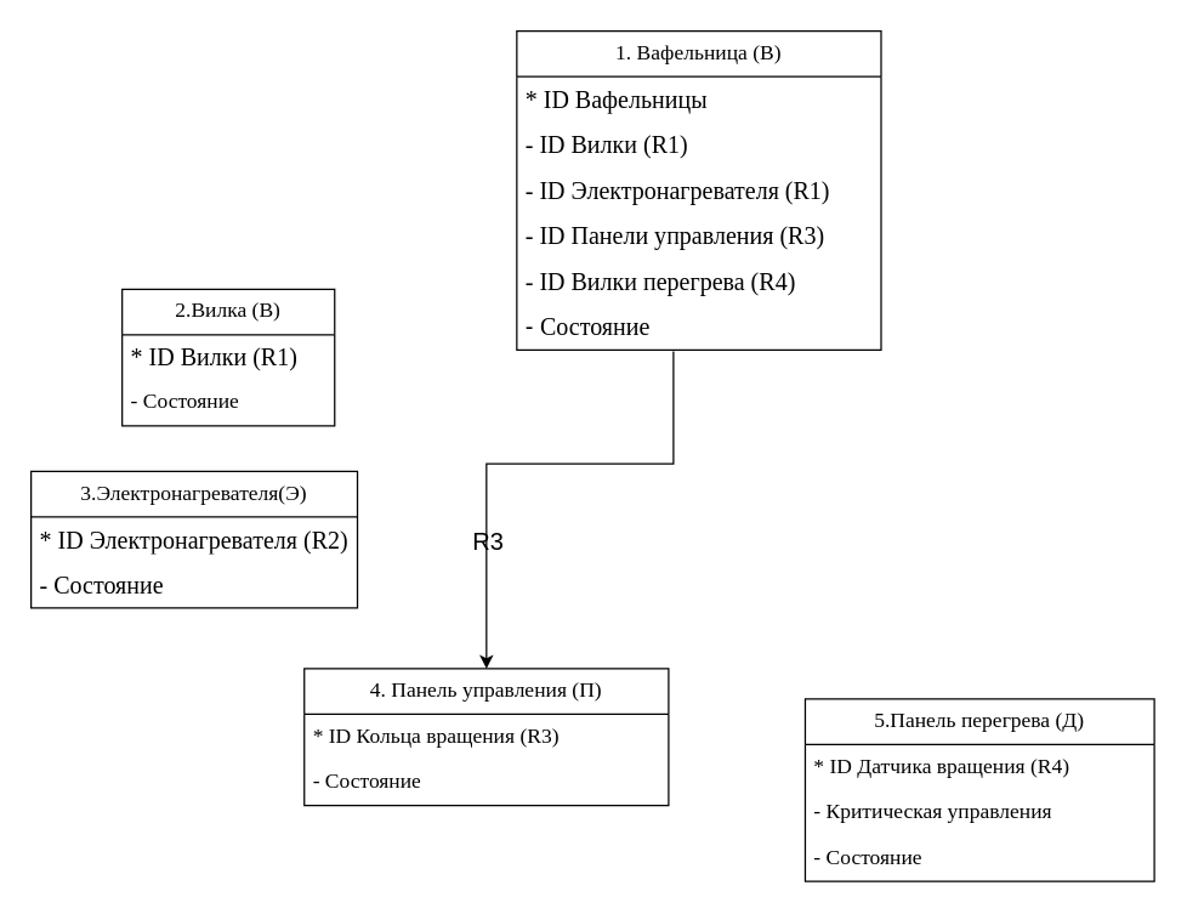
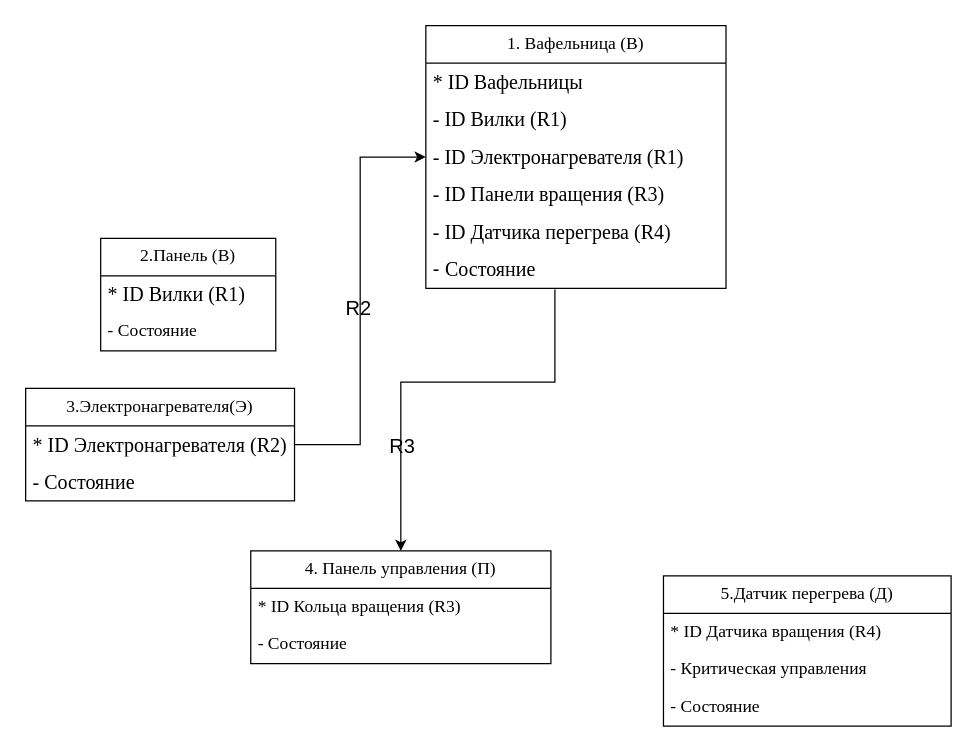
  <mxCell id="0" />
  <mxCell id="1" parent="0" />
  <mxCell id="2" value="&lt;font style=&quot;font-size: 14px;&quot; face=&quot;Times New Roman&quot;&gt;1. Вафельница (В)&lt;/font&gt;" style="swimlane;fontStyle=0;childLayout=stackLayout;horizontal=1;startSize=30;horizontalStack=0;resizeParent=1;resizeParentMax=0;resizeLast=0;collapsible=1;marginBottom=0;whiteSpace=wrap;html=1;labelBackgroundColor=none;" vertex="1" parent="1"><mxGeometry x="340" y="20" width="240" height="210" as="geometry"><mxRectangle x="440" y="170" width="160" height="30" as="alternateBounds" /></mxGeometry></mxCell>
  <mxCell id="3" value="&lt;font style=&quot;font-size: 16px;&quot; face=&quot;Times New Roman&quot;&gt;* ID Вафельницы&lt;/font&gt;" style="text;strokeColor=none;fillColor=none;align=left;verticalAlign=middle;spacingLeft=4;spacingRight=4;overflow=hidden;points=[[0,0.5],[1,0.5]];portConstraint=eastwest;rotatable=0;whiteSpace=wrap;html=1;labelBackgroundColor=none;" vertex="1" parent="2"><mxGeometry y="30" width="240" height="30" as="geometry" /></mxCell>
  <mxCell id="4" value="&lt;font style=&quot;font-size: 16px;&quot; face=&quot;Times New Roman&quot;&gt;- ID Вилки (R1)&lt;/font&gt;" style="text;strokeColor=none;fillColor=none;align=left;verticalAlign=middle;spacingLeft=4;spacingRight=4;overflow=hidden;points=[[0,0.5],[1,0.5]];portConstraint=eastwest;rotatable=0;whiteSpace=wrap;html=1;labelBackgroundColor=none;" vertex="1" parent="2"><mxGeometry y="60" width="240" height="30" as="geometry" /></mxCell>
  <mxCell id="5" value="&lt;font style=&quot;font-size: 16px;&quot;&gt;&lt;span style=&quot;font-family: &amp;quot;Times New Roman&amp;quot;;&quot;&gt;- ID&amp;nbsp;&lt;/span&gt;&lt;span style=&quot;font-family: &amp;quot;Times New Roman&amp;quot;; text-align: center;&quot;&gt;Электронагревателя&amp;nbsp;&lt;/span&gt;&lt;span style=&quot;font-family: &amp;quot;Times New Roman&amp;quot;;&quot;&gt;(R1)&lt;/span&gt;&lt;/font&gt;" style="text;strokeColor=none;fillColor=none;align=left;verticalAlign=middle;spacingLeft=4;spacingRight=4;overflow=hidden;points=[[0,0.5],[1,0.5]];portConstraint=eastwest;rotatable=0;whiteSpace=wrap;html=1;labelBackgroundColor=none;" vertex="1" parent="2"><mxGeometry y="90" width="240" height="30" as="geometry" /></mxCell>
- <mxCell id="6" value="&lt;font style=&quot;font-size: 16px;&quot;&gt;&lt;span style=&quot;font-family: &amp;quot;Times New Roman&amp;quot;;&quot;&gt;- ID Панели управления (R3)&lt;/span&gt;&lt;/font&gt;" style="text;strokeColor=none;fillColor=none;align=left;verticalAlign=middle;spacingLeft=4;spacingRight=4;overflow=hidden;points=[[0,0.5],[1,0.5]];portConstraint=eastwest;rotatable=0;whiteSpace=wrap;html=1;labelBackgroundColor=none;" vertex="1" parent="2"><mxGeometry y="120" width="240" height="30" as="geometry" /></mxCell>
- <mxCell id="7" value="&lt;span style=&quot;font-family: &amp;quot;Times New Roman&amp;quot;;&quot;&gt;&lt;font style=&quot;font-size: 16px;&quot;&gt;- ID Вилки перегрева (R4)&lt;/font&gt;&lt;/span&gt;" style="text;strokeColor=none;fillColor=none;align=left;verticalAlign=middle;spacingLeft=4;spacingRight=4;overflow=hidden;points=[[0,0.5],[1,0.5]];portConstraint=eastwest;rotatable=0;whiteSpace=wrap;html=1;labelBackgroundColor=none;" vertex="1" parent="2"><mxGeometry y="150" width="240" height="30" as="geometry" /></mxCell>
+ <mxCell id="6" value="&lt;font style=&quot;font-size: 16px;&quot;&gt;&lt;span style=&quot;font-family: &amp;quot;Times New Roman&amp;quot;;&quot;&gt;- ID Панели вращения (R3)&lt;/span&gt;&lt;/font&gt;" style="text;strokeColor=none;fillColor=none;align=left;verticalAlign=middle;spacingLeft=4;spacingRight=4;overflow=hidden;points=[[0,0.5],[1,0.5]];portConstraint=eastwest;rotatable=0;whiteSpace=wrap;html=1;labelBackgroundColor=none;" vertex="1" parent="2"><mxGeometry y="120" width="240" height="30" as="geometry" /></mxCell>
+ <mxCell id="7" value="&lt;span style=&quot;font-family: &amp;quot;Times New Roman&amp;quot;;&quot;&gt;&lt;font style=&quot;font-size: 16px;&quot;&gt;- ID Датчика перегрева (R4)&lt;/font&gt;&lt;/span&gt;" style="text;strokeColor=none;fillColor=none;align=left;verticalAlign=middle;spacingLeft=4;spacingRight=4;overflow=hidden;points=[[0,0.5],[1,0.5]];portConstraint=eastwest;rotatable=0;whiteSpace=wrap;html=1;labelBackgroundColor=none;" vertex="1" parent="2"><mxGeometry y="150" width="240" height="30" as="geometry" /></mxCell>
  <mxCell id="8" value="&lt;font style=&quot;font-size: 16px;&quot;&gt;- &lt;font style=&quot;&quot; face=&quot;Times New Roman&quot;&gt;Состояние&lt;/font&gt;&lt;/font&gt;" style="text;strokeColor=none;fillColor=none;align=left;verticalAlign=middle;spacingLeft=4;spacingRight=4;overflow=hidden;points=[[0,0.5],[1,0.5]];portConstraint=eastwest;rotatable=0;whiteSpace=wrap;html=1;labelBackgroundColor=none;" vertex="1" parent="2"><mxGeometry y="180" width="240" height="30" as="geometry" /></mxCell>
- <mxCell id="9" value="&lt;font style=&quot;font-size: 14px;&quot; face=&quot;Times New Roman&quot;&gt;2.Вилка (В)&lt;/font&gt;" style="swimlane;fontStyle=0;childLayout=stackLayout;horizontal=1;startSize=30;horizontalStack=0;resizeParent=1;resizeParentMax=0;resizeLast=0;collapsible=1;marginBottom=0;whiteSpace=wrap;html=1;labelBackgroundColor=none;" vertex="1" parent="1"><mxGeometry x="80" y="190" width="140" height="90" as="geometry" /></mxCell>
+ <mxCell id="9" value="&lt;font style=&quot;font-size: 14px;&quot; face=&quot;Times New Roman&quot;&gt;2.Панель (В)&lt;/font&gt;" style="swimlane;fontStyle=0;childLayout=stackLayout;horizontal=1;startSize=30;horizontalStack=0;resizeParent=1;resizeParentMax=0;resizeLast=0;collapsible=1;marginBottom=0;whiteSpace=wrap;html=1;labelBackgroundColor=none;" vertex="1" parent="1"><mxGeometry x="80" y="190" width="140" height="90" as="geometry" /></mxCell>
  <mxCell id="10" value="&lt;span style=&quot;font-family: &amp;quot;Times New Roman&amp;quot;;&quot;&gt;&lt;font style=&quot;font-size: 16px;&quot;&gt;* ID Вилки (R1)&lt;/font&gt;&lt;/span&gt;" style="text;strokeColor=none;fillColor=none;align=left;verticalAlign=middle;spacingLeft=4;spacingRight=4;overflow=hidden;points=[[0,0.5],[1,0.5]];portConstraint=eastwest;rotatable=0;whiteSpace=wrap;html=1;labelBackgroundColor=none;" vertex="1" parent="9"><mxGeometry y="30" width="140" height="30" as="geometry" /></mxCell>
  <mxCell id="11" value="&lt;font style=&quot;font-size: 14px;&quot; face=&quot;Times New Roman&quot;&gt;- Состояние&lt;/font&gt;" style="text;strokeColor=none;fillColor=none;align=left;verticalAlign=middle;spacingLeft=4;spacingRight=4;overflow=hidden;points=[[0,0.5],[1,0.5]];portConstraint=eastwest;rotatable=0;whiteSpace=wrap;html=1;labelBackgroundColor=none;" vertex="1" parent="9"><mxGeometry y="60" width="140" height="30" as="geometry" /></mxCell>
  <mxCell id="12" value="&lt;font style=&quot;font-size: 14px;&quot; face=&quot;Times New Roman&quot;&gt;3.Электронагревателя(Э)&lt;/font&gt;" style="swimlane;fontStyle=0;childLayout=stackLayout;horizontal=1;startSize=30;horizontalStack=0;resizeParent=1;resizeParentMax=0;resizeLast=0;collapsible=1;marginBottom=0;whiteSpace=wrap;html=1;labelBackgroundColor=none;" vertex="1" parent="1"><mxGeometry x="20" y="310" width="215" height="90" as="geometry" /></mxCell>
  <mxCell id="13" value="&lt;font style=&quot;font-size: 16px;&quot;&gt;&lt;font style=&quot;&quot; face=&quot;Times New Roman&quot;&gt;* ID&amp;nbsp;&lt;/font&gt;&lt;span style=&quot;font-family: &amp;quot;Times New Roman&amp;quot;; text-align: center;&quot;&gt;Электронагревателя&amp;nbsp;&lt;/span&gt;&lt;font style=&quot;&quot; face=&quot;Times New Roman&quot;&gt;(R2)&lt;/font&gt;&lt;/font&gt;" style="text;strokeColor=none;fillColor=none;align=left;verticalAlign=middle;spacingLeft=4;spacingRight=4;overflow=hidden;points=[[0,0.5],[1,0.5]];portConstraint=eastwest;rotatable=0;whiteSpace=wrap;html=1;labelBackgroundColor=none;" vertex="1" parent="12"><mxGeometry y="30" width="215" height="30" as="geometry" /></mxCell>
  <mxCell id="14" value="&lt;font style=&quot;font-size: 16px;&quot; face=&quot;Times New Roman&quot;&gt;- Состояние&lt;/font&gt;" style="text;strokeColor=none;fillColor=none;align=left;verticalAlign=middle;spacingLeft=4;spacingRight=4;overflow=hidden;points=[[0,0.5],[1,0.5]];portConstraint=eastwest;rotatable=0;whiteSpace=wrap;html=1;labelBackgroundColor=none;" vertex="1" parent="12"><mxGeometry y="60" width="215" height="30" as="geometry" /></mxCell>
  <mxCell id="15" value="&lt;font style=&quot;font-size: 14px;&quot; face=&quot;Times New Roman&quot;&gt;4. Панель управления (П)&lt;/font&gt;" style="swimlane;fontStyle=0;childLayout=stackLayout;horizontal=1;startSize=30;horizontalStack=0;resizeParent=1;resizeParentMax=0;resizeLast=0;collapsible=1;marginBottom=0;whiteSpace=wrap;html=1;labelBackgroundColor=none;" vertex="1" parent="1"><mxGeometry x="200" y="440" width="240" height="90" as="geometry"><mxRectangle x="600" y="520" width="220" height="30" as="alternateBounds" /></mxGeometry></mxCell>
  <mxCell id="16" value="&lt;div style=&quot;text-align: center;&quot;&gt;&lt;font style=&quot;background-color: transparent; color: light-dark(rgb(0, 0, 0), rgb(255, 255, 255)); font-size: 14px;&quot; face=&quot;Times New Roman&quot;&gt;* ID Кольца вращения&lt;/font&gt;&lt;font style=&quot;background-color: transparent; color: light-dark(rgb(0, 0, 0), rgb(255, 255, 255)); font-size: 14px;&quot; face=&quot;Times New Roman&quot;&gt;&amp;nbsp;(R3)&lt;/font&gt;&lt;/div&gt;" style="text;strokeColor=none;fillColor=none;align=left;verticalAlign=middle;spacingLeft=4;spacingRight=4;overflow=hidden;points=[[0,0.5],[1,0.5]];portConstraint=eastwest;rotatable=0;whiteSpace=wrap;html=1;labelBackgroundColor=none;" vertex="1" parent="15"><mxGeometry y="30" width="240" height="30" as="geometry" /></mxCell>
  <mxCell id="17" value="&lt;font style=&quot;font-size: 14px;&quot; face=&quot;Times New Roman&quot;&gt;- Состояние&lt;/font&gt;" style="text;strokeColor=none;fillColor=none;align=left;verticalAlign=middle;spacingLeft=4;spacingRight=4;overflow=hidden;points=[[0,0.5],[1,0.5]];portConstraint=eastwest;rotatable=0;whiteSpace=wrap;html=1;labelBackgroundColor=none;" vertex="1" parent="15"><mxGeometry y="60" width="240" height="30" as="geometry" /></mxCell>
- <mxCell id="18" value="&lt;font style=&quot;font-size: 14px;&quot; face=&quot;Times New Roman&quot;&gt;5.Панель перегрева (Д)&lt;/font&gt;" style="swimlane;fontStyle=0;childLayout=stackLayout;horizontal=1;startSize=30;horizontalStack=0;resizeParent=1;resizeParentMax=0;resizeLast=0;collapsible=1;marginBottom=0;whiteSpace=wrap;html=1;labelBackgroundColor=none;" vertex="1" parent="1"><mxGeometry x="530" y="460" width="230" height="120" as="geometry"><mxRectangle x="50" y="245" width="170" height="30" as="alternateBounds" /></mxGeometry></mxCell>
+ <mxCell id="18" value="&lt;font style=&quot;font-size: 14px;&quot; face=&quot;Times New Roman&quot;&gt;5.Датчик перегрева (Д)&lt;/font&gt;" style="swimlane;fontStyle=0;childLayout=stackLayout;horizontal=1;startSize=30;horizontalStack=0;resizeParent=1;resizeParentMax=0;resizeLast=0;collapsible=1;marginBottom=0;whiteSpace=wrap;html=1;labelBackgroundColor=none;" vertex="1" parent="1"><mxGeometry x="530" y="460" width="230" height="120" as="geometry"><mxRectangle x="50" y="245" width="170" height="30" as="alternateBounds" /></mxGeometry></mxCell>
  <mxCell id="19" value="&lt;font style=&quot;font-size: 14px;&quot; face=&quot;Times New Roman&quot;&gt;* ID Датчика вращения (R4)&lt;/font&gt;" style="text;strokeColor=none;fillColor=none;align=left;verticalAlign=middle;spacingLeft=4;spacingRight=4;overflow=hidden;points=[[0,0.5],[1,0.5]];portConstraint=eastwest;rotatable=0;whiteSpace=wrap;html=1;labelBackgroundColor=none;" vertex="1" parent="18"><mxGeometry y="30" width="230" height="30" as="geometry" /></mxCell>
  <mxCell id="20" value="&lt;font style=&quot;font-size: 14px;&quot; face=&quot;Times New Roman&quot;&gt;- Критическая управления&lt;/font&gt;" style="text;strokeColor=none;fillColor=none;align=left;verticalAlign=middle;spacingLeft=4;spacingRight=4;overflow=hidden;points=[[0,0.5],[1,0.5]];portConstraint=eastwest;rotatable=0;whiteSpace=wrap;html=1;labelBackgroundColor=none;" vertex="1" parent="18"><mxGeometry y="60" width="230" height="30" as="geometry" /></mxCell>
  <mxCell id="21" value="&lt;span style=&quot;font-family: &amp;quot;Times New Roman&amp;quot;; font-size: 14px;&quot;&gt;- Состояние&lt;/span&gt;" style="text;strokeColor=none;fillColor=none;align=left;verticalAlign=middle;spacingLeft=4;spacingRight=4;overflow=hidden;points=[[0,0.5],[1,0.5]];portConstraint=eastwest;rotatable=0;whiteSpace=wrap;html=1;labelBackgroundColor=none;" vertex="1" parent="18"><mxGeometry y="90" width="230" height="30" as="geometry" /></mxCell>
+ <mxCell id="22" style="edgeStyle=orthogonalEdgeStyle;rounded=0;orthogonalLoop=1;jettySize=auto;html=1;entryX=0;entryY=0.5;entryDx=0;entryDy=0;labelBackgroundColor=none;fontColor=default;" edge="1" parent="1" source="13" target="5"><mxGeometry relative="1" as="geometry" /></mxCell>
+ <mxCell id="23" value="&lt;font style=&quot;font-size: 16px;&quot;&gt;R2&lt;/font&gt;" style="edgeLabel;html=1;align=center;verticalAlign=middle;resizable=0;points=[];labelBackgroundColor=none;" connectable="0" vertex="1" parent="22"><mxGeometry x="-0.031" y="2" relative="1" as="geometry"><mxPoint as="offset" /></mxGeometry></mxCell>
  <mxCell id="24" style="edgeStyle=orthogonalEdgeStyle;rounded=0;orthogonalLoop=1;jettySize=auto;html=1;entryX=0.5;entryY=0;entryDx=0;entryDy=0;exitX=0.43;exitY=1.034;exitDx=0;exitDy=0;exitPerimeter=0;labelBackgroundColor=none;fontColor=default;" edge="1" parent="1" source="8" target="15"><mxGeometry relative="1" as="geometry"><Array as="points"><mxPoint x="443" y="305" /><mxPoint x="320" y="305" /></Array></mxGeometry></mxCell>
  <mxCell id="25" value="&lt;font style=&quot;font-size: 16px;&quot;&gt;R3&lt;/font&gt;" style="edgeLabel;html=1;align=center;verticalAlign=middle;resizable=0;points=[];labelBackgroundColor=none;" connectable="0" vertex="1" parent="24"><mxGeometry x="-0.096" y="1" relative="1" as="geometry"><mxPoint x="-47" y="49" as="offset" /></mxGeometry></mxCell>
